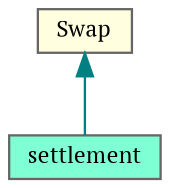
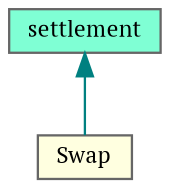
  digraph {
    rankdir=TB
    fontname="PT Serif"
    node [fontname="PT Serif" fontsize=10 shape=box style=filled]
    n1 [color=gray40 fillcolor=aquamarine fontcolor=black height=0.2 label=settlement width=0.4]
    n2 [color=grey40 fillcolor=lightyellow height=0.2 label=Swap width=0.4]
-   n2 -> n1 [color=teal dir=back fontname="PT Serif" fontsize=10 labelfontname=Helvetica labelfontsize=10 style=solid]
+   n1 -> n2 [color=teal dir=back fontname="PT Serif" fontsize=10 labelfontname=Helvetica labelfontsize=10 style=solid]
  }
